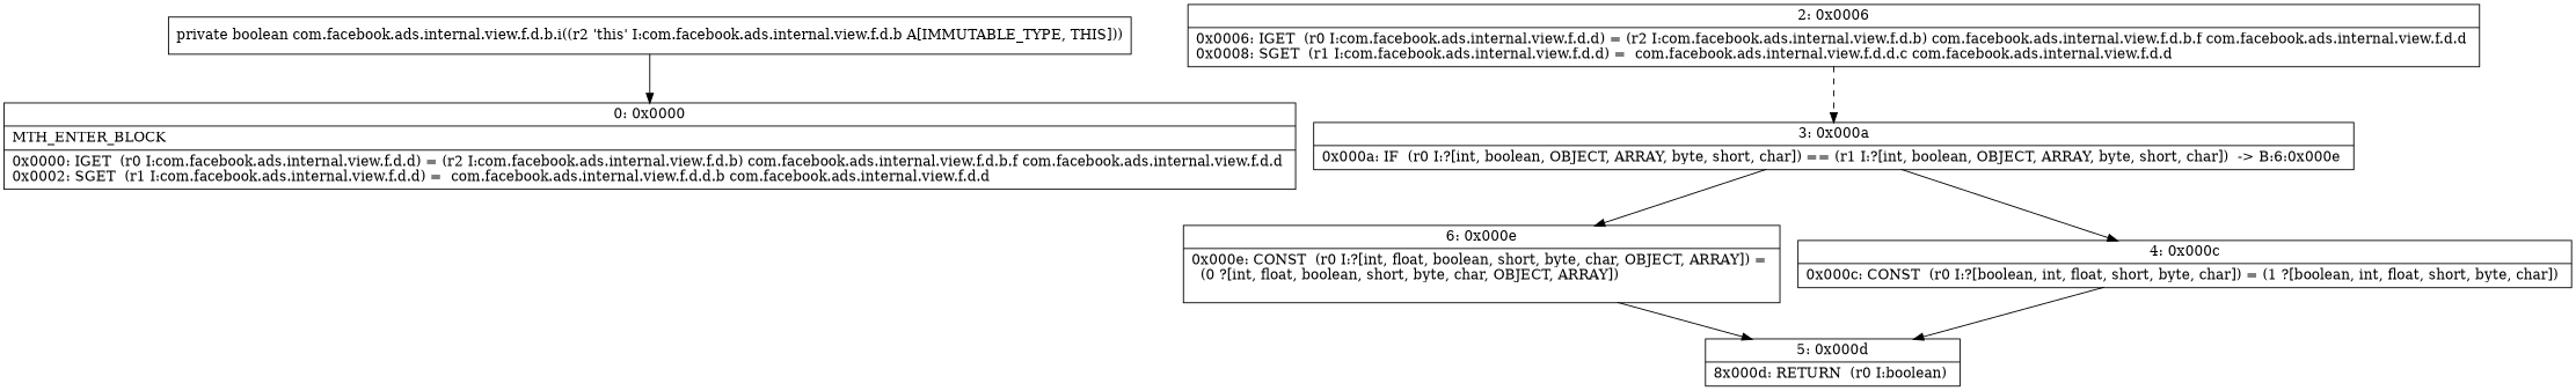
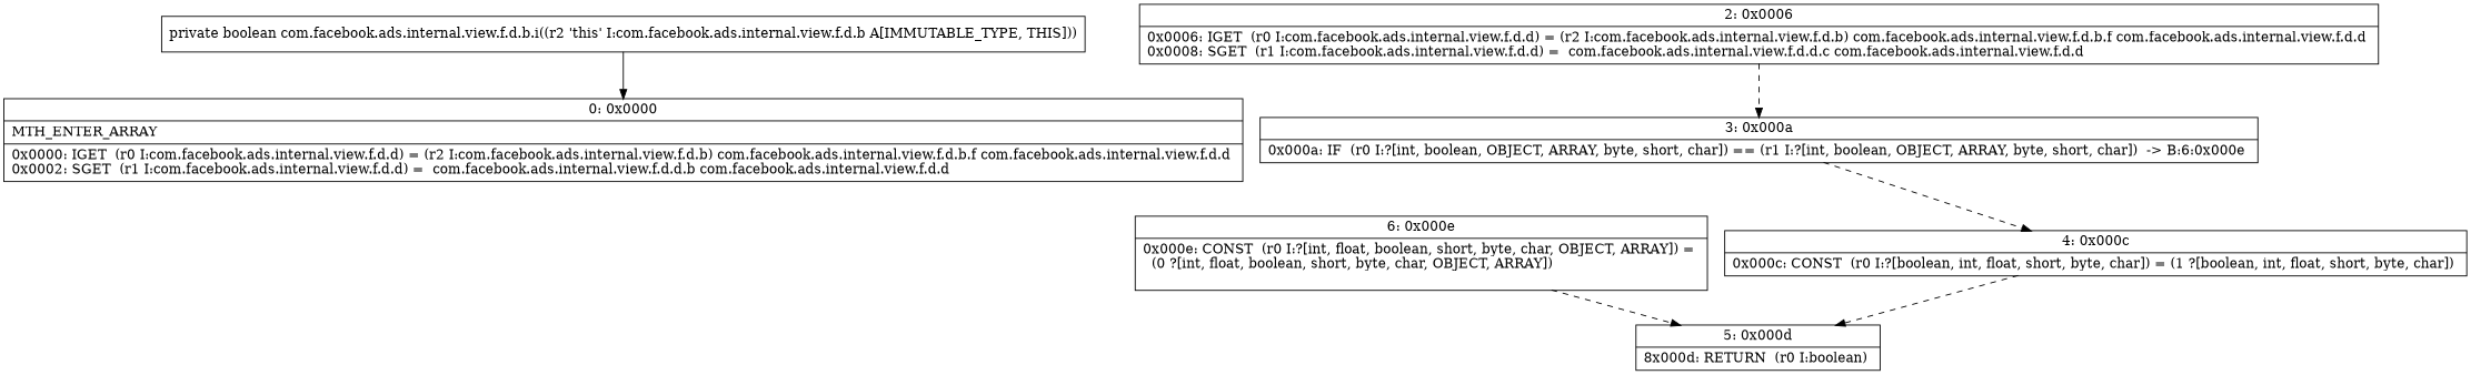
  digraph {
    node [shape=record]
-   n1 [label="{0\:\ 0x0000|MTH_ENTER_BLOCK\l|0x0000: IGET  (r0 I:com.facebook.ads.internal.view.f.d.d) = (r2 I:com.facebook.ads.internal.view.f.d.b) com.facebook.ads.internal.view.f.d.b.f com.facebook.ads.internal.view.f.d.d \l0x0002: SGET  (r1 I:com.facebook.ads.internal.view.f.d.d) =  com.facebook.ads.internal.view.f.d.d.b com.facebook.ads.internal.view.f.d.d \l}"]
+   n1 [label="{0\:\ 0x0000|MTH_ENTER_ARRAY\l|0x0000: IGET  (r0 I:com.facebook.ads.internal.view.f.d.d) = (r2 I:com.facebook.ads.internal.view.f.d.b) com.facebook.ads.internal.view.f.d.b.f com.facebook.ads.internal.view.f.d.d \l0x0002: SGET  (r1 I:com.facebook.ads.internal.view.f.d.d) =  com.facebook.ads.internal.view.f.d.d.b com.facebook.ads.internal.view.f.d.d \l}"]
    n2 [label="{2\:\ 0x0006|0x0006: IGET  (r0 I:com.facebook.ads.internal.view.f.d.d) = (r2 I:com.facebook.ads.internal.view.f.d.b) com.facebook.ads.internal.view.f.d.b.f com.facebook.ads.internal.view.f.d.d \l0x0008: SGET  (r1 I:com.facebook.ads.internal.view.f.d.d) =  com.facebook.ads.internal.view.f.d.d.c com.facebook.ads.internal.view.f.d.d \l}"]
    n3 [label="{3\:\ 0x000a|0x000a: IF  (r0 I:?[int, boolean, OBJECT, ARRAY, byte, short, char]) == (r1 I:?[int, boolean, OBJECT, ARRAY, byte, short, char])  \-\> B:6:0x000e \l}"]
    n4 [label="{6\:\ 0x000e|0x000e: CONST  (r0 I:?[int, float, boolean, short, byte, char, OBJECT, ARRAY]) = \l  (0 ?[int, float, boolean, short, byte, char, OBJECT, ARRAY])\l \l}"]
    n5 [label="{5\:\ 0x000d|8x000d: RETURN  (r0 I:boolean) \l}"]
    n6 [label="{4\:\ 0x000c|0x000c: CONST  (r0 I:?[boolean, int, float, short, byte, char]) = (1 ?[boolean, int, float, short, byte, char]) \l}"]
    n7 [label="{private boolean com.facebook.ads.internal.view.f.d.b.i((r2 'this' I:com.facebook.ads.internal.view.f.d.b A[IMMUTABLE_TYPE, THIS])) }"]
    n2 -> n3 [style=dashed]
-   n3 -> n4
-   n3 -> n6 [style=solid]
-   n4 -> n5
-   n6 -> n5
+   n3 -> n6 [style=dashed]
+   n4 -> n5 [style=dashed]
+   n6 -> n5 [style=dashed]
    n7 -> n1
  }
